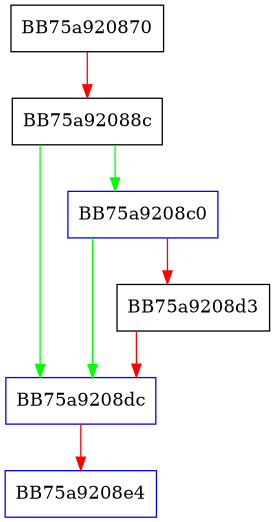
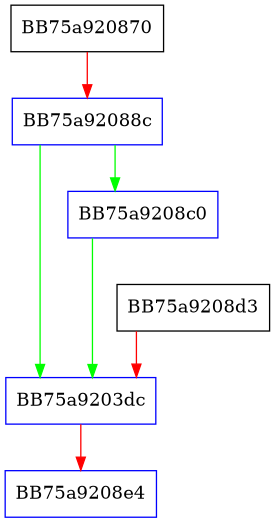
  digraph {
    splines=ortho
    node [color=black shape=box]
    edge [color=red]
    BB75a920870
-   BB75a92088c
-   BB75a9208dc [color=blue]
+   BB75a92088c [color=blue]
+   BB75a9208dc [color=blue label=BB75a9203dc]
    BB75a9208c0 [color=blue]
    BB75a9208e4 [color=blue]
    BB75a9208d3
    BB75a920870 -> BB75a92088c
    BB75a92088c -> BB75a9208dc [color=green]
    BB75a92088c -> BB75a9208c0 [color=green]
    BB75a9208dc -> BB75a9208e4
    BB75a9208c0 -> BB75a9208dc [color=green]
-   BB75a9208c0 -> BB75a9208d3
    BB75a9208d3 -> BB75a9208dc
  }
